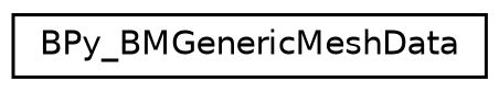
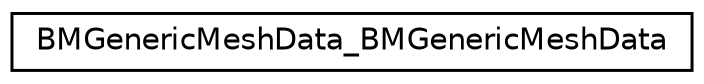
  digraph {
    rankdir=LR
-   n1 [color=black fillcolor=white fontname=Helvetica fontsize=10 height=0.2 label=BPy_BMGenericMeshData shape=record style=filled width=0.4]
+   n1 [color=black fillcolor=white fontname=Helvetica fontsize=10 height=0.2 label=BMGenericMeshData_BMGenericMeshData shape=record style=filled width=0.4]
  }
